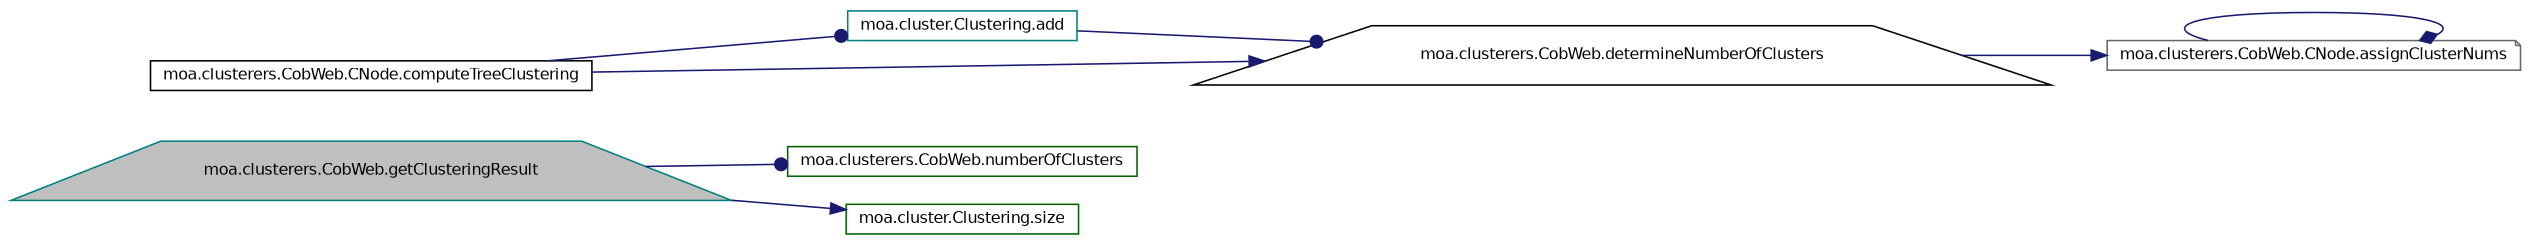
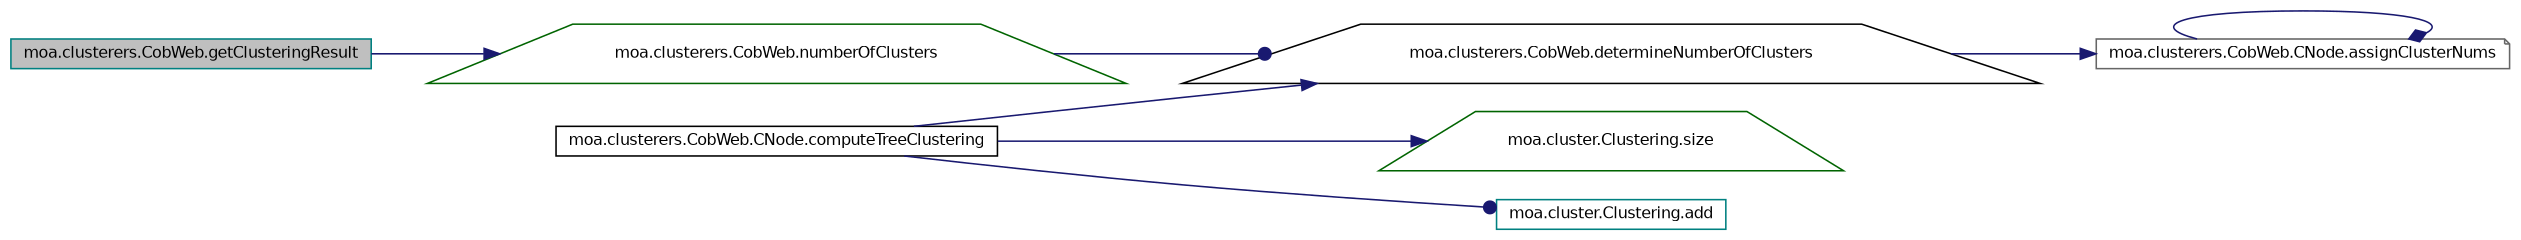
  digraph {
    rankdir=LR
    node [color=teal fillcolor=white fontname=Helvetica fontsize=10 shape=box style=filled]
    edge [arrowhead=dot color=midnightblue fontname=Helvetica fontsize=10 labelfontname=Helvetica labelfontsize=10 style=solid]
-   n1 [fillcolor=grey75 fontcolor=black height=0.2 label="moa.clusterers.CobWeb.getClusteringResult" shape=trapezium width=0.4]
-   n2 [color=darkgreen height=0.2 label="moa.clusterers.CobWeb.numberOfClusters" width=0.4]
-   n3 [color=darkgreen height=0.2 label="moa.cluster.Clustering.size" width=0.4]
+   n1 [fillcolor=grey75 fontcolor=black height=0.2 label="moa.clusterers.CobWeb.getClusteringResult" width=0.4]
+   n2 [color=darkgreen height=0.2 label="moa.clusterers.CobWeb.numberOfClusters" shape=trapezium width=0.4]
+   n3 [color=darkgreen height=0.2 label="moa.cluster.Clustering.size" shape=trapezium width=0.4]
    n4 [color=black height=0.2 label="moa.clusterers.CobWeb.CNode.computeTreeClustering" width=0.4]
    n5 [height=0.2 label="moa.cluster.Clustering.add" width=0.4]
    n6 [color=black height=0.2 label="moa.clusterers.CobWeb.determineNumberOfClusters" shape=trapezium width=0.4]
    n7 [color=gray40 height=0.2 label="moa.clusterers.CobWeb.CNode.assignClusterNums" shape=note width=0.4]
-   n1 -> n2
-   n1 -> n3 [arrowhead=normal]
-   n5 -> n6
+   n1 -> n2 [arrowhead=normal]
+   n4 -> n3 [arrowhead=normal]
+   n2 -> n6
    n4 -> n5
    n4 -> n6 [arrowhead=normal]
    n6 -> n7 [arrowhead=normal]
    n7 -> n7 [arrowhead=diamond]
  }
